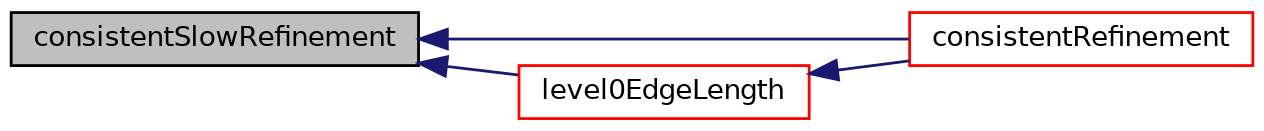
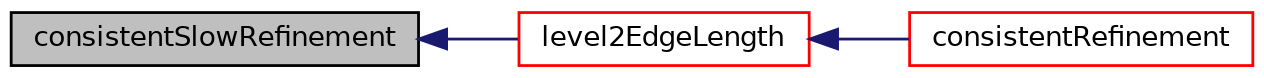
  digraph {
    rankdir=LR
    node [color=red fontname=Helvetica fontsize=10 shape=record]
    edge [color=midnightblue dir=back fontname=Helvetica fontsize=10 labelfontname=Helvetica labelfontsize=10 style=solid]
    n1 [color=black fillcolor=grey75 fontcolor=black height=0.2 label=consistentSlowRefinement style=filled width=0.4]
    n2 [height=0.2 label=consistentRefinement width=0.4]
-   n3 [height=0.2 label=level0EdgeLength width=0.4]
-   n1 -> n2
+   n3 [height=0.2 label=level2EdgeLength width=0.4]
    n1 -> n3
    n3 -> n2
  }
